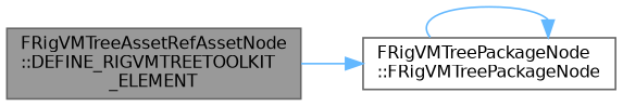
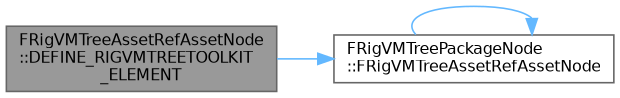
  digraph {
    rankdir=LR
    node [fontname=Helvetica fontsize=10 shape=box style=filled]
    edge [color=steelblue1 fontname=Helvetica fontsize=10 labelfontname=Helvetica labelfontsize=10 style=solid]
    n1 [color=gray40 fillcolor=grey60 fontcolor=black height=0.2 label="FRigVMTreeAssetRefAssetNode\l::DEFINE_RIGVMTREETOOLKIT\l_ELEMENT" width=0.4]
-   n2 [color=grey40 fillcolor=white height=0.2 label="FRigVMTreePackageNode\l::FRigVMTreePackageNode" width=0.4]
+   n2 [color=grey40 fillcolor=white height=0.2 label="FRigVMTreePackageNode\l::FRigVMTreeAssetRefAssetNode" width=0.4]
    n1 -> n2
    n2 -> n2
  }
